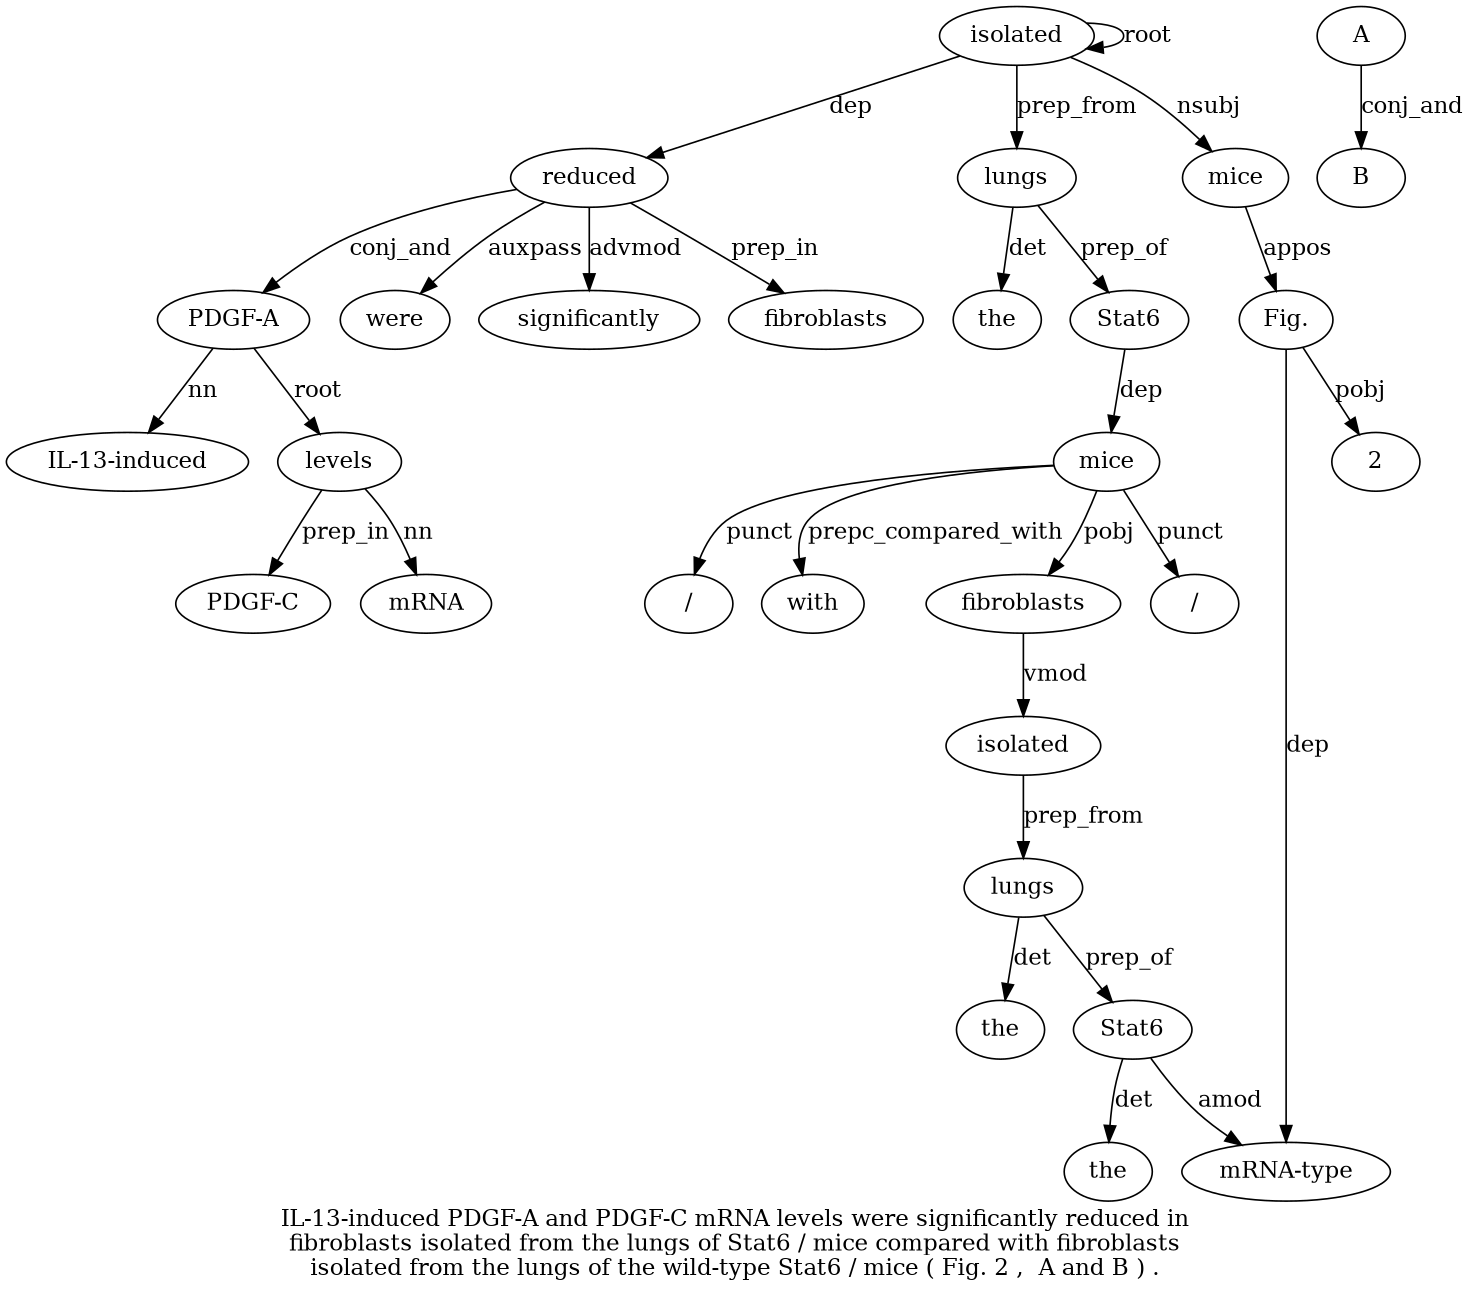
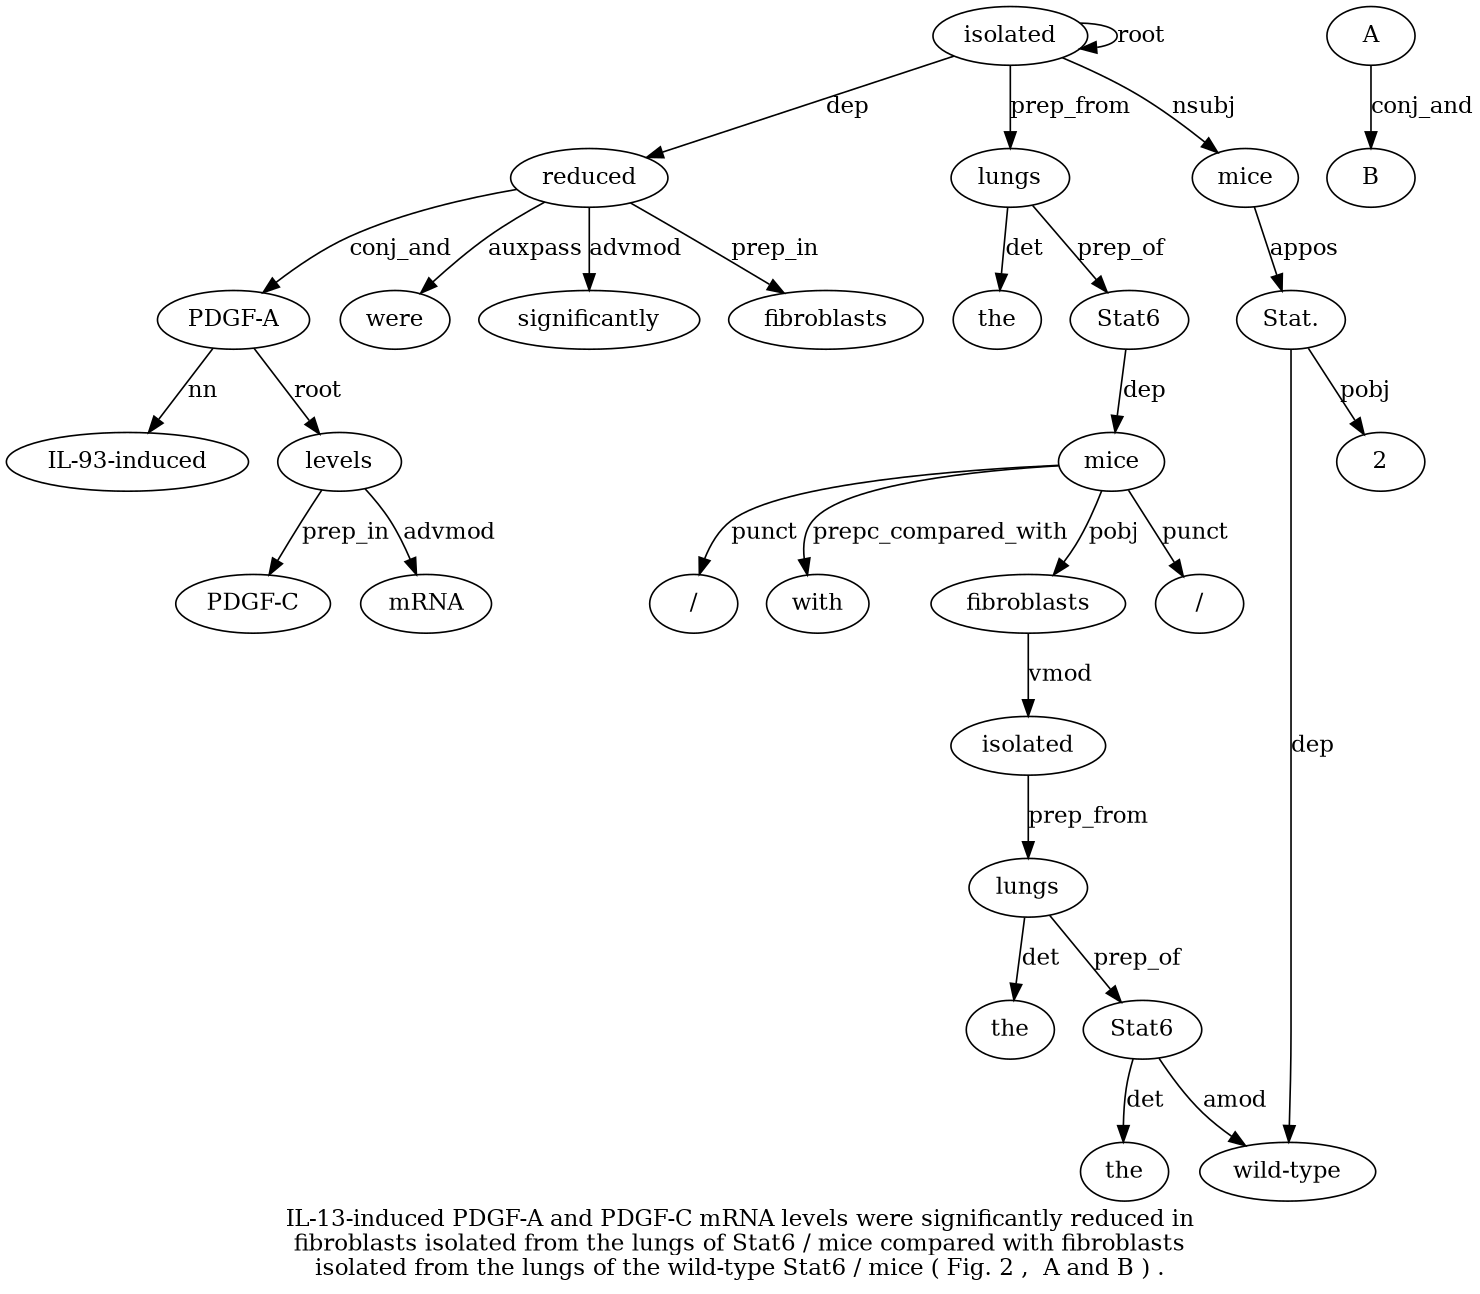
  digraph {
    label="IL-13-induced PDGF-A and PDGF-C mRNA levels were significantly reduced in\nfibroblasts isolated from the lungs of Stat6 / mice compared with fibroblasts\nisolated from the lungs of the wild-type Stat6 / mice ( Fig. 2 ,  A and B ) ."
    node [fillcolor=white style=filled]
    n1 [label="PDGF-A"]
-   n2 [label="IL-13-induced"]
+   n2 [label="IL-93-induced"]
    n3 [label=levels]
    n4 [label="PDGF-C"]
    n5 [label=mRNA]
    n6 [label=reduced]
    n7 [label=were]
    n8 [label=significantly]
    n9 [label=fibroblasts]
    n10 [label=isolated]
    n11 [label=lungs]
    n12 [label=mice]
    n13 [label=the]
    n14 [label=Stat6]
-   n15 [label="Fig."]
+   n15 [label="Stat."]
    n16 [label=mice]
    n17 [label="/"]
    n18 [label=with]
    n19 [label=fibroblasts]
    n20 [label="/"]
    n21 [label=isolated]
    n22 [label=lungs]
    n23 [label=the]
    n24 [label=Stat6]
    n25 [label=the]
-   n26 [label="mRNA-type"]
+   n26 [label="wild-type"]
    n27 [label=2]
    n28 [label=A]
    n29 [label=B]
    n1 -> n2 [label=nn]
    n1 -> n3 [label=root]
    n3 -> n4 [label=prep_in]
-   n3 -> n5 [label=nn]
+   n3 -> n5 [label=advmod]
    n6 -> n1 [label=conj_and]
    n6 -> n7 [label=auxpass]
    n6 -> n8 [label=advmod]
    n6 -> n9 [label=prep_in]
    n10 -> n6 [label=dep]
    n10 -> n10 [label=root]
    n10 -> n11 [label=prep_from]
    n10 -> n12 [label=nsubj]
    n11 -> n13 [label=det]
    n11 -> n14 [label=prep_of]
    n12 -> n15 [label=appos]
    n14 -> n16 [label=dep]
    n15 -> n26 [label=dep]
    n15 -> n27 [label=pobj]
    n16 -> n17 [label=punct]
    n16 -> n18 [label=prepc_compared_with]
    n16 -> n19 [label=pobj]
    n16 -> n20 [label=punct]
    n19 -> n21 [label=vmod]
    n21 -> n22 [label=prep_from]
    n22 -> n23 [label=det]
    n22 -> n24 [label=prep_of]
    n24 -> n25 [label=det]
    n24 -> n26 [label=amod]
    n28 -> n29 [label=conj_and]
  }
